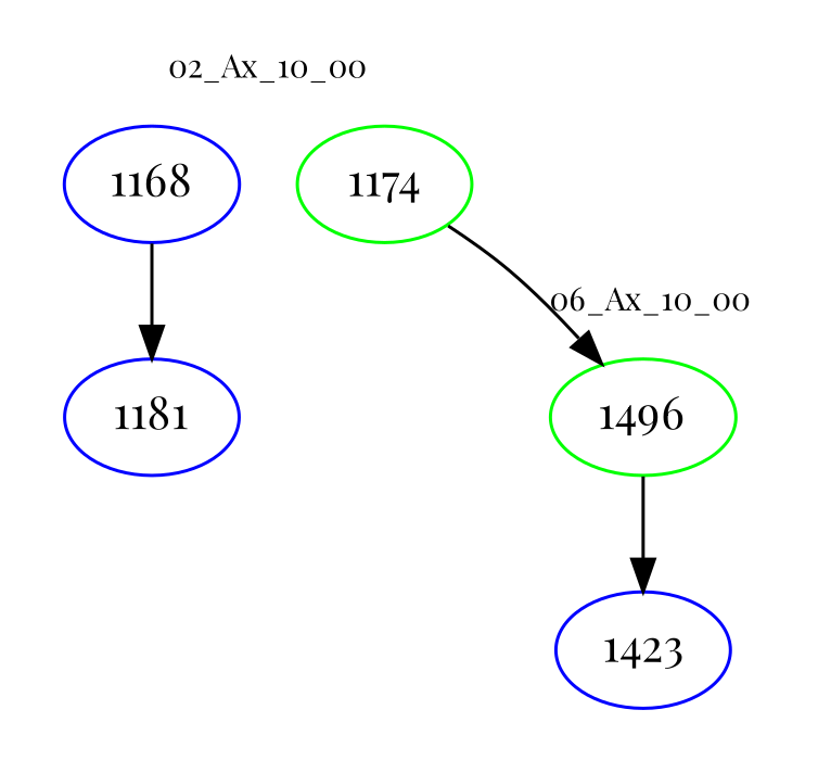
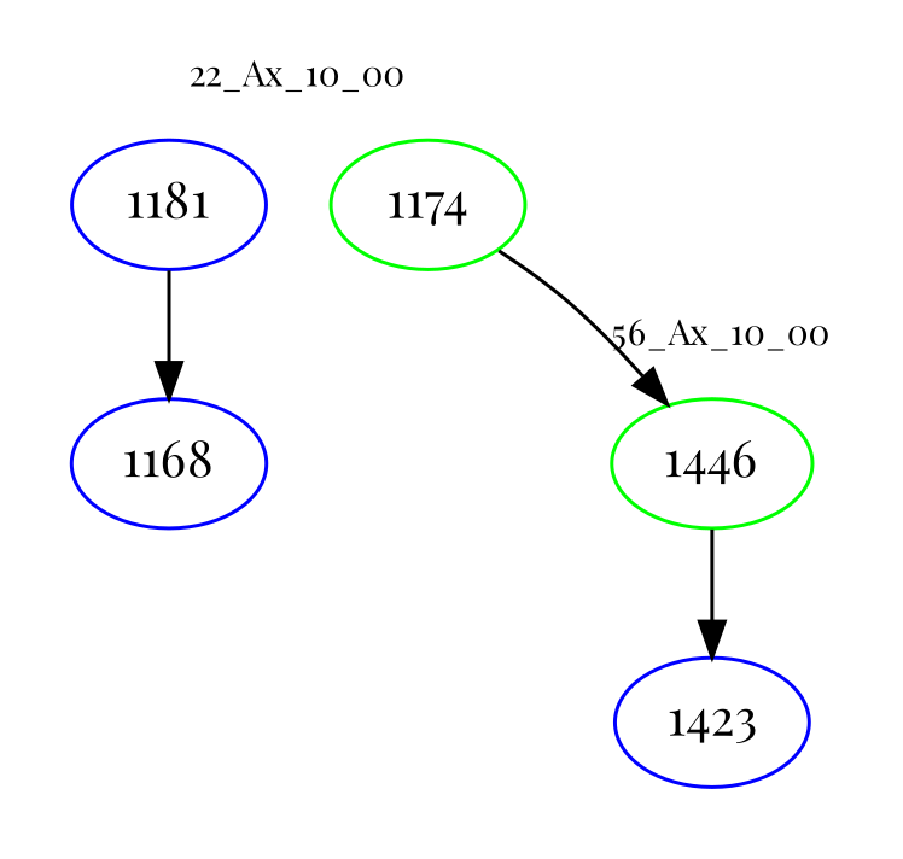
  digraph {
    fontname="Playfair Display"
    node [color=blue fontname="Playfair Display"]
    edge [color=black fontname="Playfair Display"]
-   n1 [color=green label=1496]
+   n1 [color=green label=1446]
    n2 [label=1423]
    n3 [color=green label=1174]
    n4 [label=1168]
    n5 [label=1181]
    subgraph cluster_1 {
      color=white
      fontsize=10
-     label="06_Ax_10_00"
+     label="56_Ax_10_00"
      n1
      n2
    }
    subgraph cluster_2 {
      color=white
      fontsize=10
-     label="02_Ax_10_00"
+     label="22_Ax_10_00"
      n3
      n4
      n5
    }
    n1 -> n2
    n3 -> n1
-   n4 -> n5
+   n5 -> n4
  }
